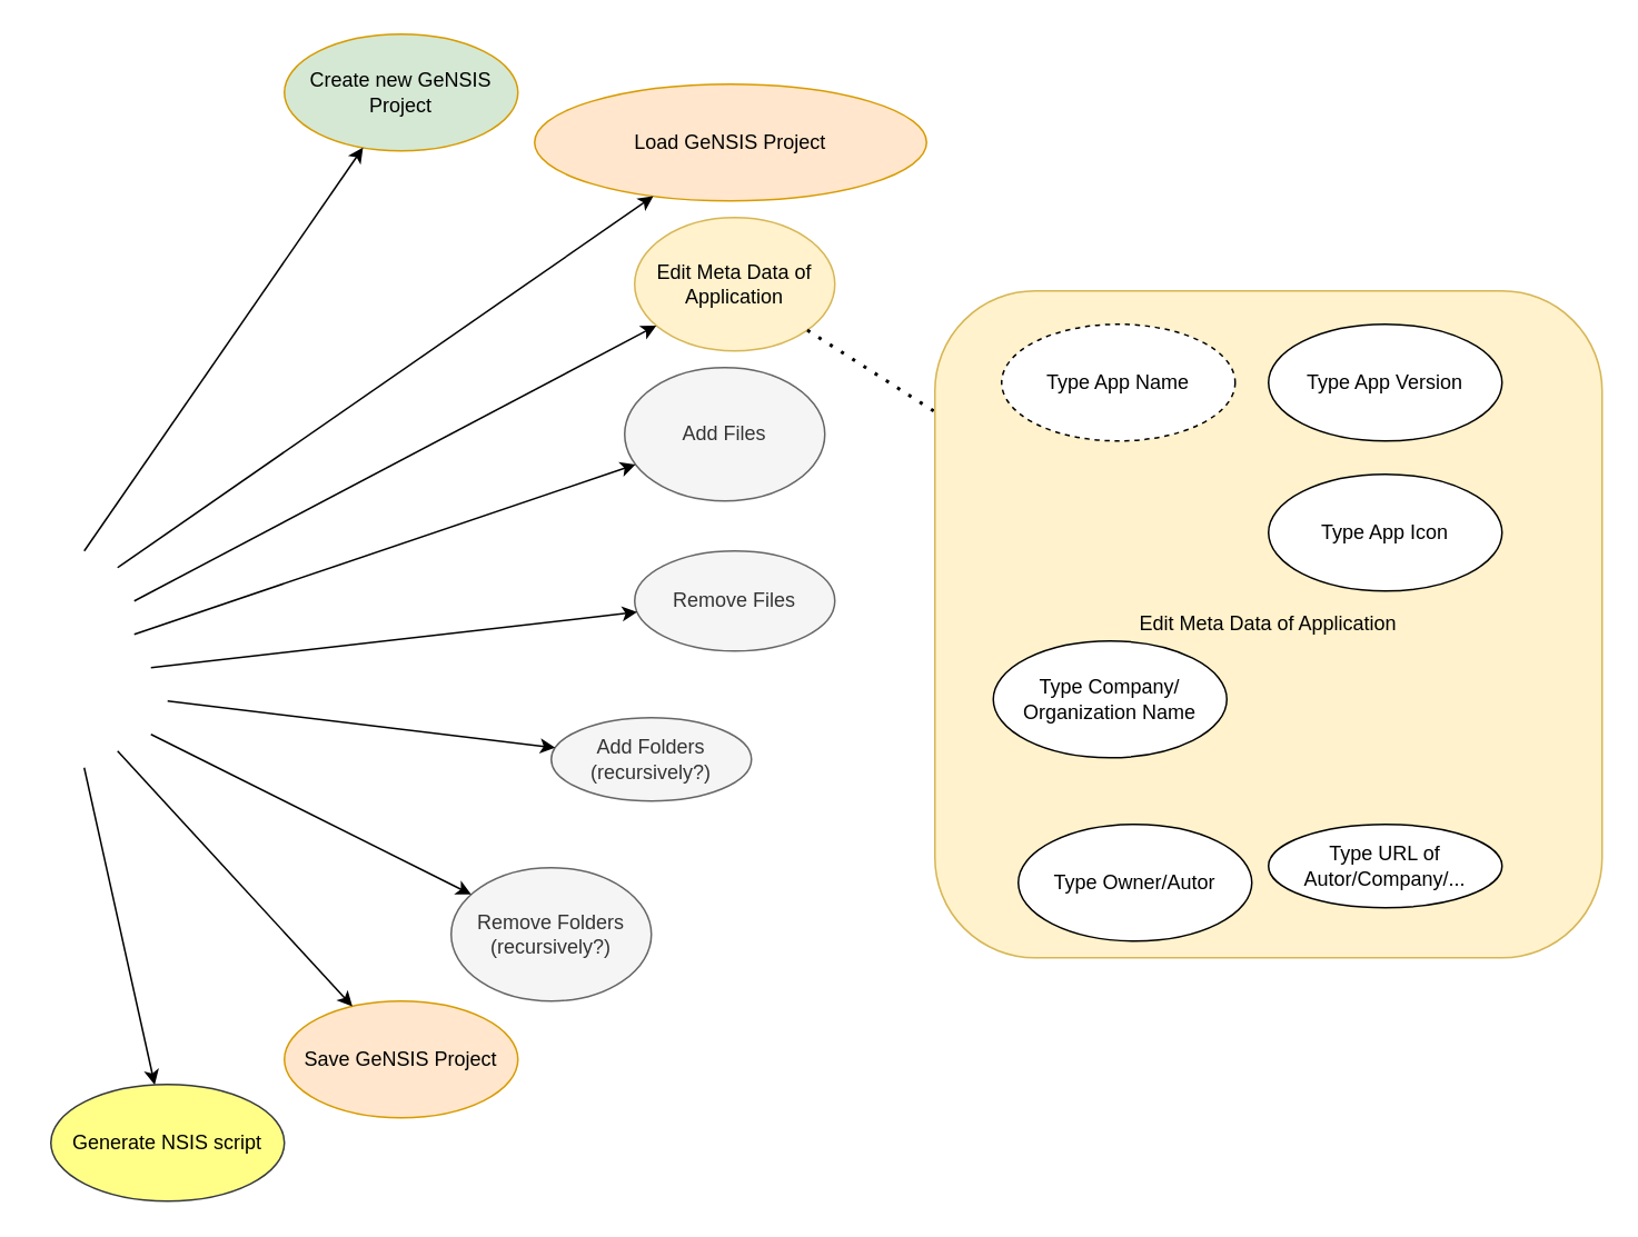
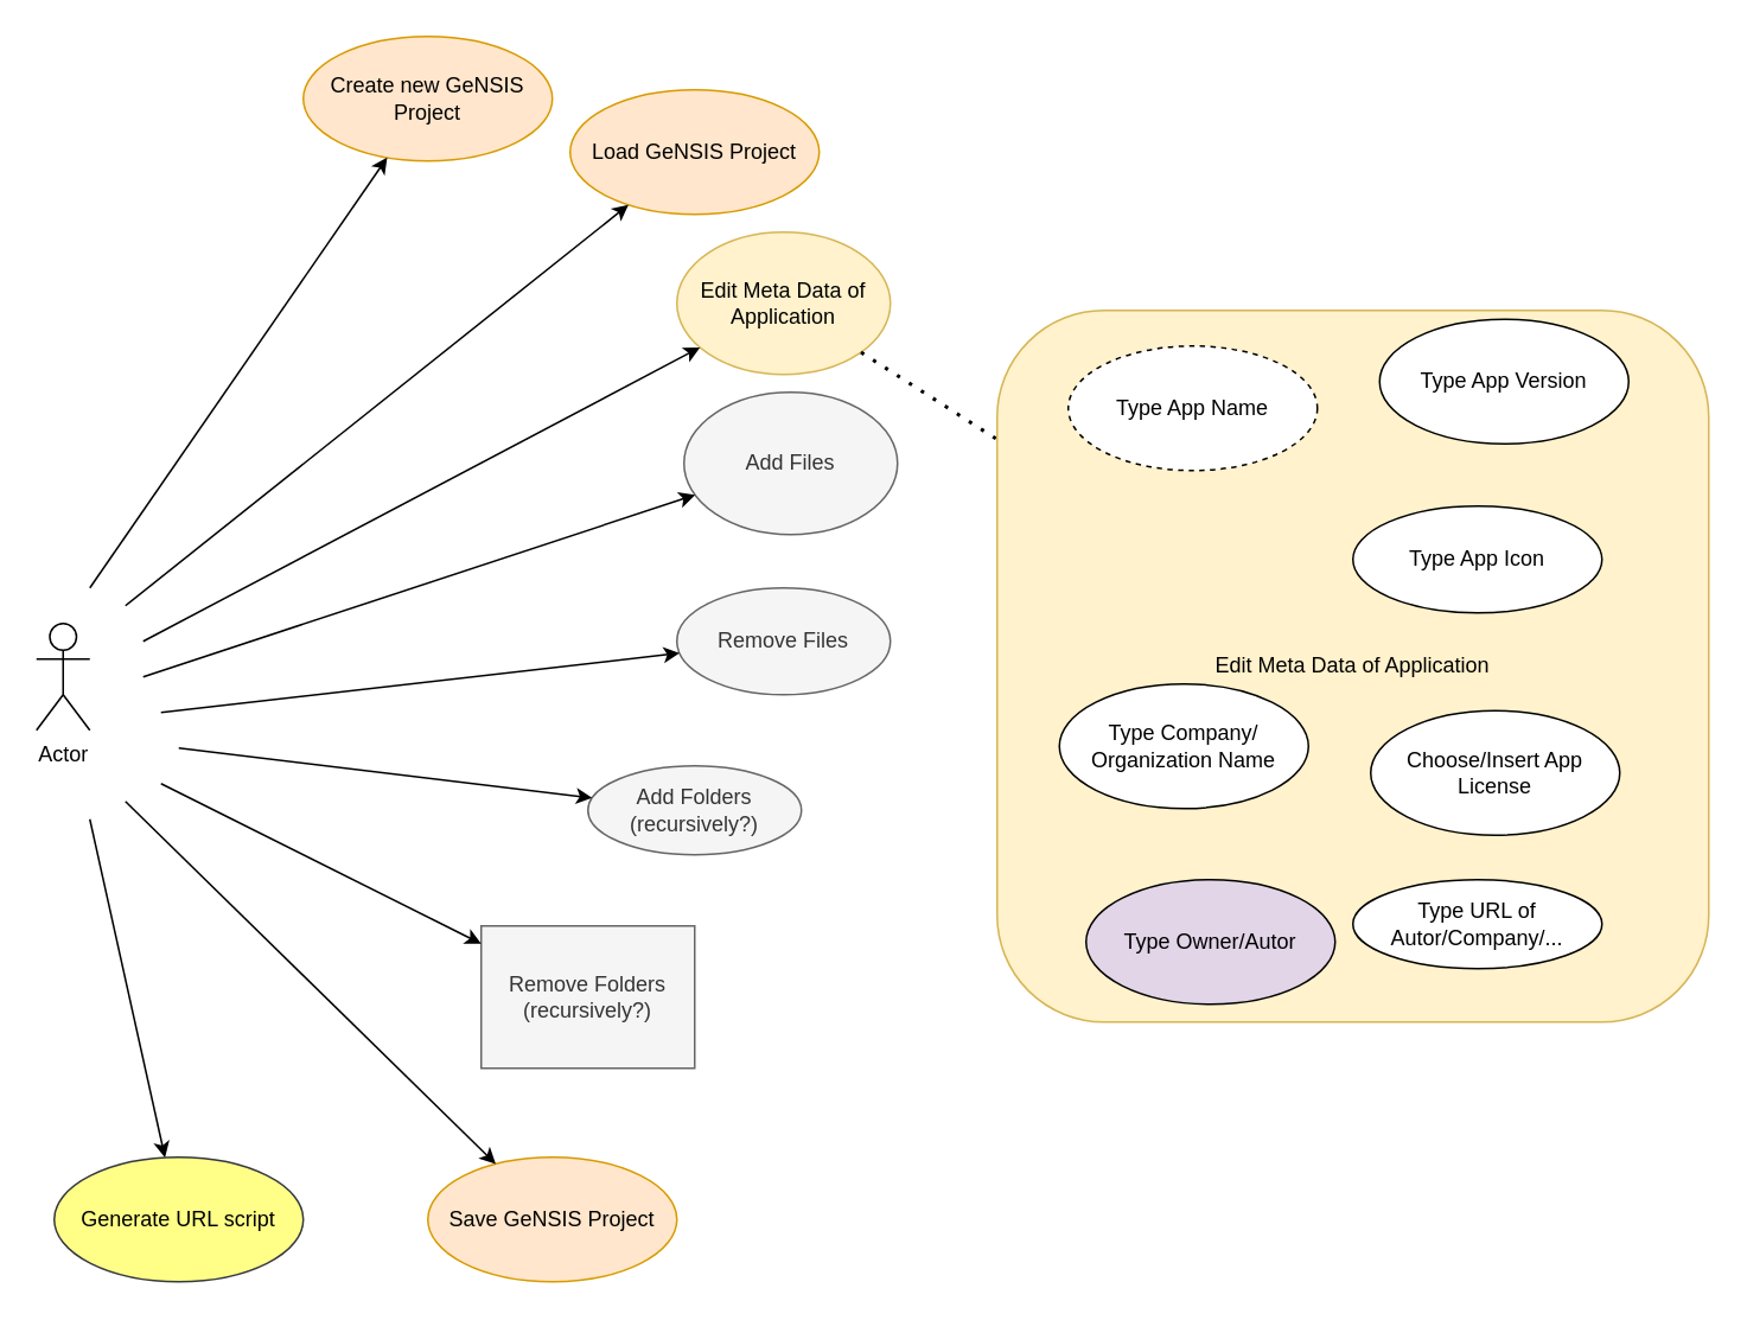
  <mxCell id="0" />
  <mxCell id="1" parent="0" />
- <mxCell id="3" value="Create new GeNSIS Project" style="ellipse;whiteSpace=wrap;html=1;fillColor=#d5e8d4;strokeColor=#d79b00;" vertex="1" parent="1"><mxGeometry x="170" y="20" width="140" height="70" as="geometry" /></mxCell>
- <mxCell id="4" value="Save GeNSIS Project" style="ellipse;whiteSpace=wrap;html=1;fillColor=#ffe6cc;strokeColor=#d79b00;" vertex="1" parent="1"><mxGeometry x="170" y="600" width="140" height="70" as="geometry" /></mxCell>
- <mxCell id="5" value="Load GeNSIS Project" style="ellipse;whiteSpace=wrap;html=1;fillColor=#ffe6cc;strokeColor=#d79b00;" vertex="1" parent="1"><mxGeometry x="320" y="50" width="235" height="70" as="geometry" /></mxCell>
+ <mxCell id="2" value="Actor" style="shape=umlActor;verticalLabelPosition=bottom;verticalAlign=top;html=1;" vertex="1" parent="1"><mxGeometry x="20" y="350" width="30" height="60" as="geometry" /></mxCell>
+ <mxCell id="3" value="Create new GeNSIS Project" style="ellipse;whiteSpace=wrap;html=1;fillColor=#ffe6cc;strokeColor=#d79b00;" vertex="1" parent="1"><mxGeometry x="170" y="20" width="140" height="70" as="geometry" /></mxCell>
+ <mxCell id="4" value="Save GeNSIS Project" style="ellipse;whiteSpace=wrap;html=1;fillColor=#ffe6cc;strokeColor=#d79b00;" vertex="1" parent="1"><mxGeometry x="240" y="650" width="140" height="70" as="geometry" /></mxCell>
+ <mxCell id="5" value="Load GeNSIS Project" style="ellipse;whiteSpace=wrap;html=1;fillColor=#ffe6cc;strokeColor=#d79b00;" vertex="1" parent="1"><mxGeometry x="320" y="50" width="140" height="70" as="geometry" /></mxCell>
  <mxCell id="6" value="Edit Meta Data of Application" style="ellipse;whiteSpace=wrap;html=1;fillColor=#fff2cc;strokeColor=#d6b656;" vertex="1" parent="1"><mxGeometry x="380" y="130" width="120" height="80" as="geometry" /></mxCell>
- <mxCell id="7" value="Add Files" style="ellipse;whiteSpace=wrap;html=1;fillColor=#f5f5f5;fontColor=#333333;strokeColor=#666666;" vertex="1" parent="1"><mxGeometry x="374" y="220" width="120" height="80" as="geometry" /></mxCell>
+ <mxCell id="7" value="Add Files" style="ellipse;whiteSpace=wrap;html=1;fillColor=#f5f5f5;fontColor=#333333;strokeColor=#666666;" vertex="1" parent="1"><mxGeometry x="384" y="220" width="120" height="80" as="geometry" /></mxCell>
  <mxCell id="8" value="Add Folders&lt;br&gt;(recursively?)" style="ellipse;whiteSpace=wrap;html=1;fillColor=#f5f5f5;fontColor=#333333;strokeColor=#666666;" vertex="1" parent="1"><mxGeometry x="330" y="430" width="120" height="50" as="geometry" /></mxCell>
- <mxCell id="9" value="Generate NSIS script" style="ellipse;whiteSpace=wrap;html=1;fillColor=#ffff88;strokeColor=#36393d;" vertex="1" parent="1"><mxGeometry x="30" y="650" width="140" height="70" as="geometry" /></mxCell>
+ <mxCell id="9" value="Generate URL script" style="ellipse;whiteSpace=wrap;html=1;fillColor=#ffff88;strokeColor=#36393d;" vertex="1" parent="1"><mxGeometry x="30" y="650" width="140" height="70" as="geometry" /></mxCell>
  <mxCell id="10" value="" style="endArrow=classic;html=1;rounded=0;" edge="1" parent="1" target="3"><mxGeometry width="50" height="50" relative="1" as="geometry"><mxPoint x="50" y="330" as="sourcePoint" /><mxPoint x="380" y="510" as="targetPoint" /></mxGeometry></mxCell>
  <mxCell id="11" value="" style="endArrow=classic;html=1;rounded=0;" edge="1" parent="1" target="5"><mxGeometry width="50" height="50" relative="1" as="geometry"><mxPoint x="70" y="340" as="sourcePoint" /><mxPoint x="380" y="510" as="targetPoint" /></mxGeometry></mxCell>
  <mxCell id="12" value="" style="endArrow=classic;html=1;rounded=0;" edge="1" parent="1" target="6"><mxGeometry width="50" height="50" relative="1" as="geometry"><mxPoint x="80" y="360" as="sourcePoint" /><mxPoint x="380" y="510" as="targetPoint" /></mxGeometry></mxCell>
  <mxCell id="13" value="" style="endArrow=classic;html=1;rounded=0;" edge="1" parent="1" target="7"><mxGeometry width="50" height="50" relative="1" as="geometry"><mxPoint x="80" y="380" as="sourcePoint" /><mxPoint x="380" y="510" as="targetPoint" /></mxGeometry></mxCell>
  <mxCell id="14" value="Remove Files" style="ellipse;whiteSpace=wrap;html=1;fillColor=#f5f5f5;fontColor=#333333;strokeColor=#666666;" vertex="1" parent="1"><mxGeometry x="380" y="330" width="120" height="60" as="geometry" /></mxCell>
- <mxCell id="15" value="Remove Folders&lt;br&gt;(recursively?)" style="ellipse;whiteSpace=wrap;html=1;fillColor=#f5f5f5;fontColor=#333333;strokeColor=#666666;" vertex="1" parent="1"><mxGeometry x="270" y="520" width="120" height="80" as="geometry" /></mxCell>
+ <mxCell id="15" value="Remove Folders&lt;br&gt;(recursively?)" style="whiteSpace=wrap;html=1;fillColor=#f5f5f5;fontColor=#333333;strokeColor=#666666;rounded=0;" vertex="1" parent="1"><mxGeometry x="270" y="520" width="120" height="80" as="geometry" /></mxCell>
  <mxCell id="16" value="" style="endArrow=classic;html=1;rounded=0;" edge="1" parent="1" target="14"><mxGeometry width="50" height="50" relative="1" as="geometry"><mxPoint x="90" y="400" as="sourcePoint" /><mxPoint x="370" y="380" as="targetPoint" /></mxGeometry></mxCell>
  <mxCell id="17" value="" style="endArrow=classic;html=1;rounded=0;" edge="1" parent="1" target="8"><mxGeometry width="50" height="50" relative="1" as="geometry"><mxPoint x="100" y="420" as="sourcePoint" /><mxPoint x="370" y="450" as="targetPoint" /></mxGeometry></mxCell>
  <mxCell id="18" value="" style="endArrow=classic;html=1;rounded=0;" edge="1" parent="1" target="15"><mxGeometry width="50" height="50" relative="1" as="geometry"><mxPoint x="90" y="440" as="sourcePoint" /><mxPoint x="370" y="540" as="targetPoint" /></mxGeometry></mxCell>
  <mxCell id="19" value="" style="endArrow=classic;html=1;rounded=0;" edge="1" parent="1" target="4"><mxGeometry width="50" height="50" relative="1" as="geometry"><mxPoint x="70" y="450" as="sourcePoint" /><mxPoint x="340" y="640" as="targetPoint" /></mxGeometry></mxCell>
  <mxCell id="20" value="" style="endArrow=classic;html=1;rounded=0;" edge="1" parent="1" target="9"><mxGeometry width="50" height="50" relative="1" as="geometry"><mxPoint x="50" y="460" as="sourcePoint" /><mxPoint x="330" y="730" as="targetPoint" /></mxGeometry></mxCell>
  <mxCell id="21" value="" style="endArrow=none;dashed=1;html=1;dashPattern=1 3;strokeWidth=2;rounded=0;" edge="1" parent="1" source="6" target="23"><mxGeometry width="50" height="50" relative="1" as="geometry"><mxPoint x="710" y="380" as="sourcePoint" /><mxPoint x="760" y="330" as="targetPoint" /></mxGeometry></mxCell>
  <mxCell id="22" value="" style="group" vertex="1" connectable="0" parent="1"><mxGeometry x="560" y="174" width="400" height="400" as="geometry" /></mxCell>
  <mxCell id="23" value="Edit Meta Data of Application" style="rounded=1;whiteSpace=wrap;html=1;fillColor=#fff2cc;strokeColor=#d6b656;" vertex="1" parent="22"><mxGeometry width="400" height="400" as="geometry" /></mxCell>
  <mxCell id="24" value="Type App Name" style="ellipse;whiteSpace=wrap;html=1;dashed=1;" vertex="1" parent="22"><mxGeometry x="40" y="20" width="140" height="70" as="geometry" /></mxCell>
- <mxCell id="25" value="Type App Version" style="ellipse;whiteSpace=wrap;html=1;" vertex="1" parent="22"><mxGeometry x="200" y="20" width="140" height="70" as="geometry" /></mxCell>
- <mxCell id="26" value="Type App Icon" style="ellipse;whiteSpace=wrap;html=1;" vertex="1" parent="22"><mxGeometry x="200" y="110" width="140" height="70" as="geometry" /></mxCell>
+ <mxCell id="25" value="Type App Version" style="ellipse;whiteSpace=wrap;html=1;" vertex="1" parent="22"><mxGeometry x="215" y="5" width="140" height="70" as="geometry" /></mxCell>
+ <mxCell id="26" value="Type App Icon" style="ellipse;whiteSpace=wrap;html=1;" vertex="1" parent="22"><mxGeometry x="200" y="110" width="140" height="60" as="geometry" /></mxCell>
  <mxCell id="27" value="Type Company/&lt;br&gt;Organization Name" style="ellipse;whiteSpace=wrap;html=1;" vertex="1" parent="22"><mxGeometry x="35" y="210" width="140" height="70" as="geometry" /></mxCell>
- <mxCell id="29" value="Type Owner/Autor" style="ellipse;whiteSpace=wrap;html=1;" vertex="1" parent="22"><mxGeometry x="50" y="320" width="140" height="70" as="geometry" /></mxCell>
+ <mxCell id="28" value="Choose/Insert App License" style="ellipse;whiteSpace=wrap;html=1;" vertex="1" parent="22"><mxGeometry x="210" y="225" width="140" height="70" as="geometry" /></mxCell>
+ <mxCell id="29" value="Type Owner/Autor" style="ellipse;whiteSpace=wrap;html=1;fillColor=#e1d5e7;" vertex="1" parent="22"><mxGeometry x="50" y="320" width="140" height="70" as="geometry" /></mxCell>
  <mxCell id="30" value="Type URL of Autor/Company/..." style="ellipse;whiteSpace=wrap;html=1;" vertex="1" parent="22"><mxGeometry x="200" y="320" width="140" height="50" as="geometry" /></mxCell>
